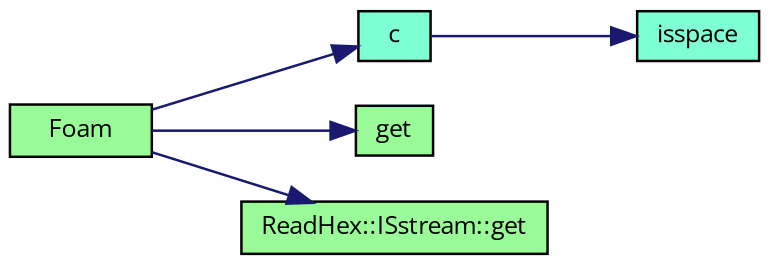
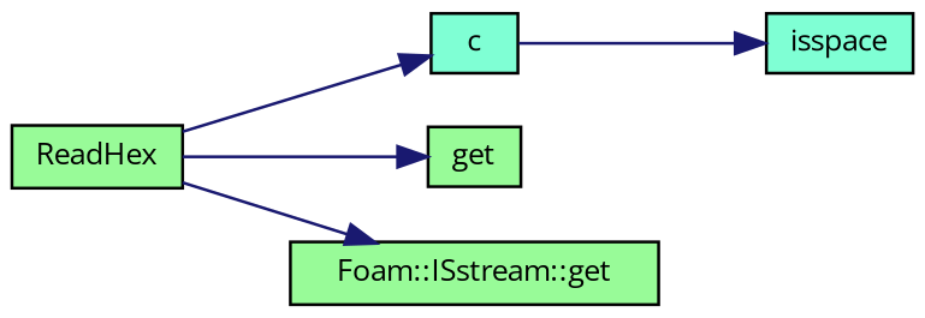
  digraph {
    fontname="Open Sans"
    rankdir=LR
    node [color=black fillcolor=palegreen fontname="Open Sans" fontsize=10 shape=record style=filled]
    edge [color=midnightblue fontname="Open Sans" fontsize=10 labelfontname=Helvetica labelfontsize=10 style=solid]
-   n1 [fontcolor=black height=0.2 label=Foam width=0.4]
+   n1 [fontcolor=black height=0.2 label=ReadHex width=0.4]
    n2 [fillcolor=aquamarine height=0.2 label=c width=0.4]
    n3 [height=0.2 label=get width=0.4]
-   n4 [height=0.2 label="ReadHex::ISstream::get" width=0.4]
+   n4 [height=0.2 label="Foam::ISstream::get" width=0.4]
    n5 [fillcolor=aquamarine height=0.2 label=isspace width=0.4]
    n1 -> n2
    n1 -> n3
    n1 -> n4
    n2 -> n5
  }
